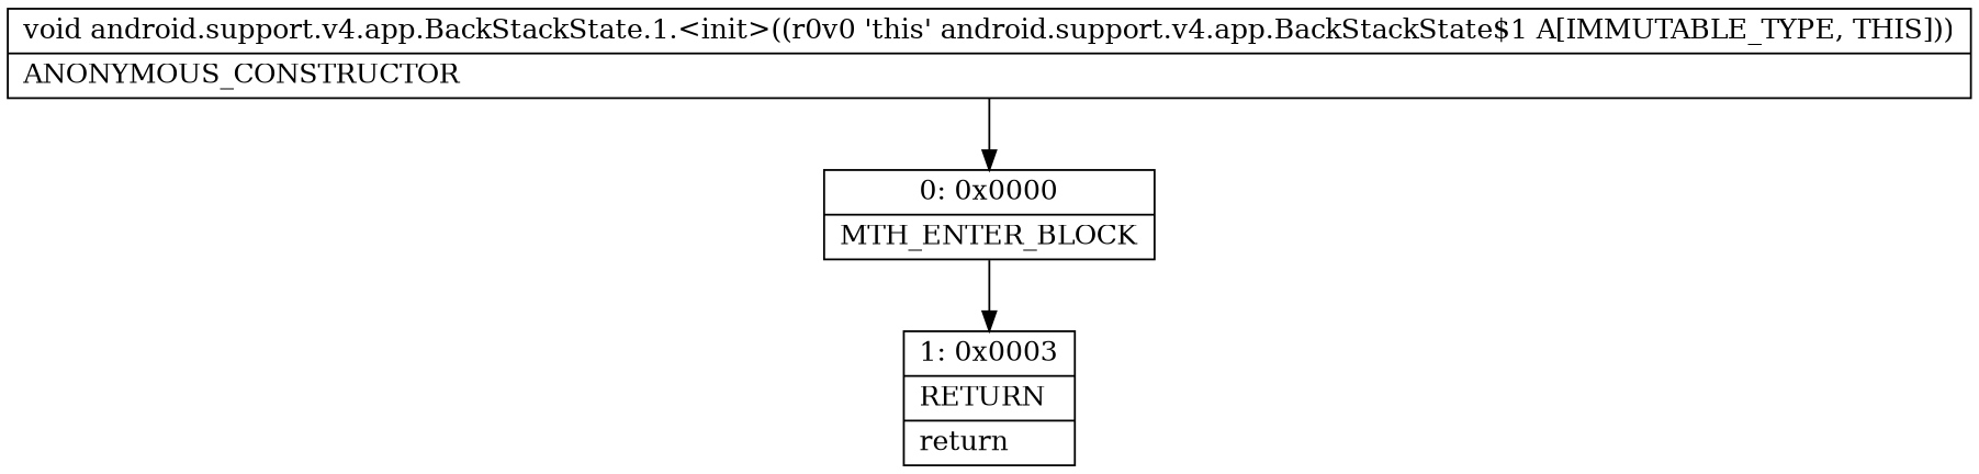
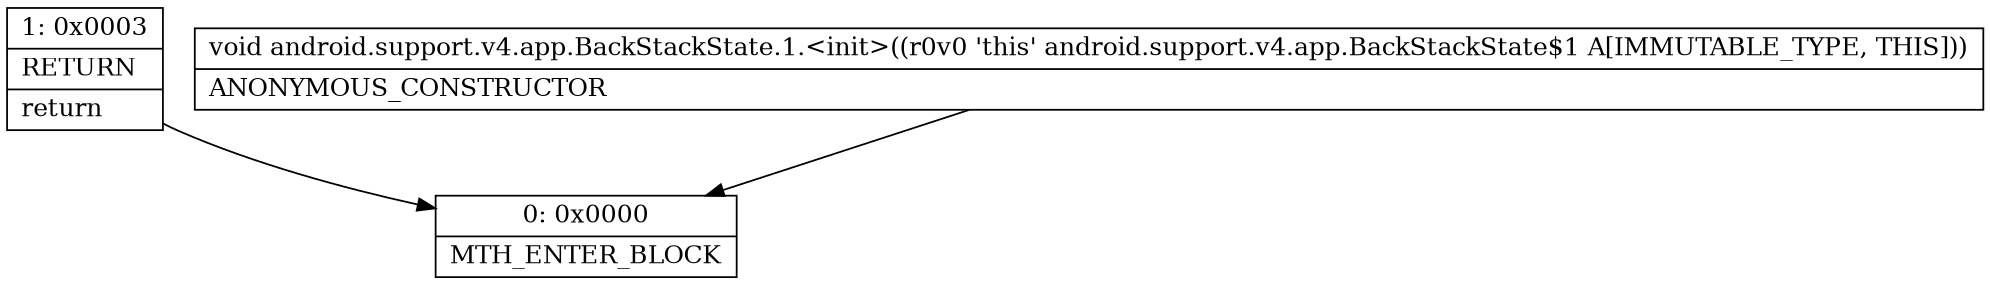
  digraph {
    node [shape=record]
    n1 [label="{0\:\ 0x0000|MTH_ENTER_BLOCK\l}"]
    n2 [label="{1\:\ 0x0003|RETURN\l|return\l}"]
    n3 [label="{void android.support.v4.app.BackStackState.1.\<init\>((r0v0 'this' android.support.v4.app.BackStackState$1 A[IMMUTABLE_TYPE, THIS]))  | ANONYMOUS_CONSTRUCTOR\l}"]
-   n1 -> n2
+   n2 -> n1
    n3 -> n1
  }
